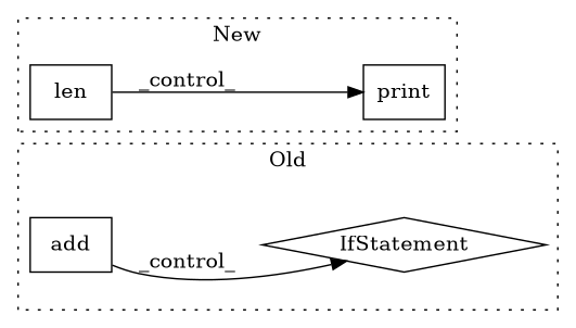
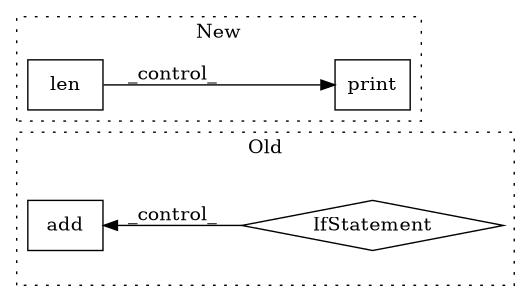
  digraph {
    rankdir=LR
    node [a=32 l="4,1" shape=box]
    n1 [label=add s="11719,11763"]
    n2 [a=25 l="4,2" label=IfStatement s="11630,11638" shape=diamond]
    n3 [l="6,1" label=print s="11606,11675"]
    n4 [label=len s="11562,11572"]
    subgraph cluster_1 {
      label=Old
      style=dotted
      n1
      n2
    }
    subgraph cluster_2 {
      label=New
      style=dotted
      n3
      n4
    }
-   n1 -> n2 [label=_control_]
+   n2 -> n1 [label=_control_]
    n4 -> n3 [label=_control_]
  }
